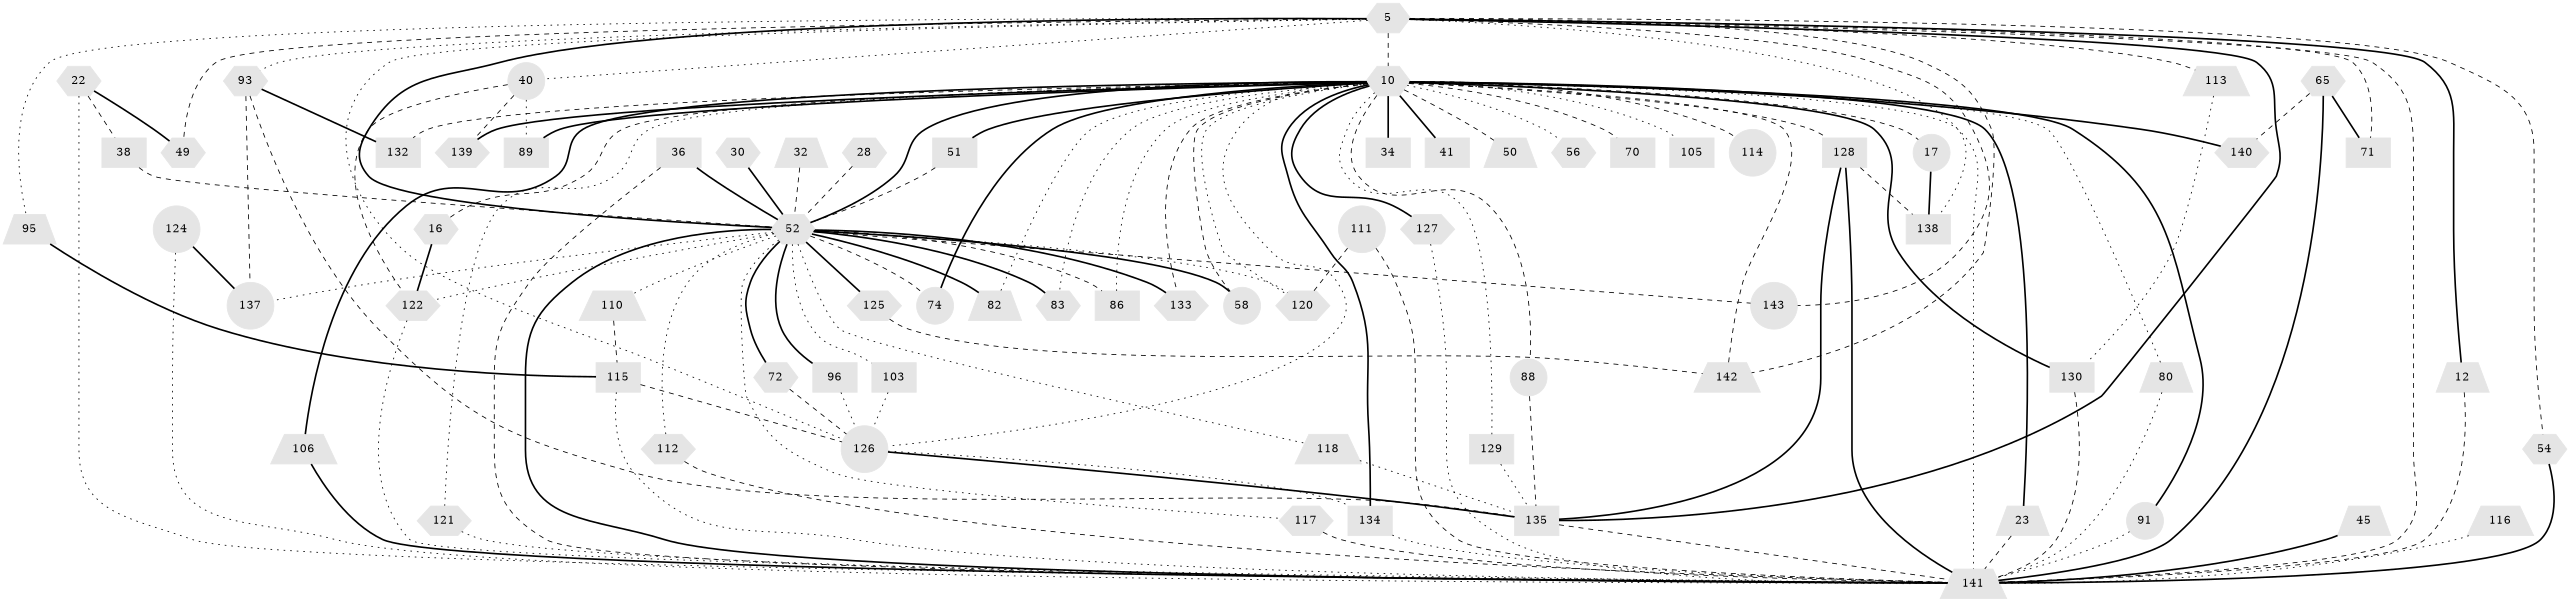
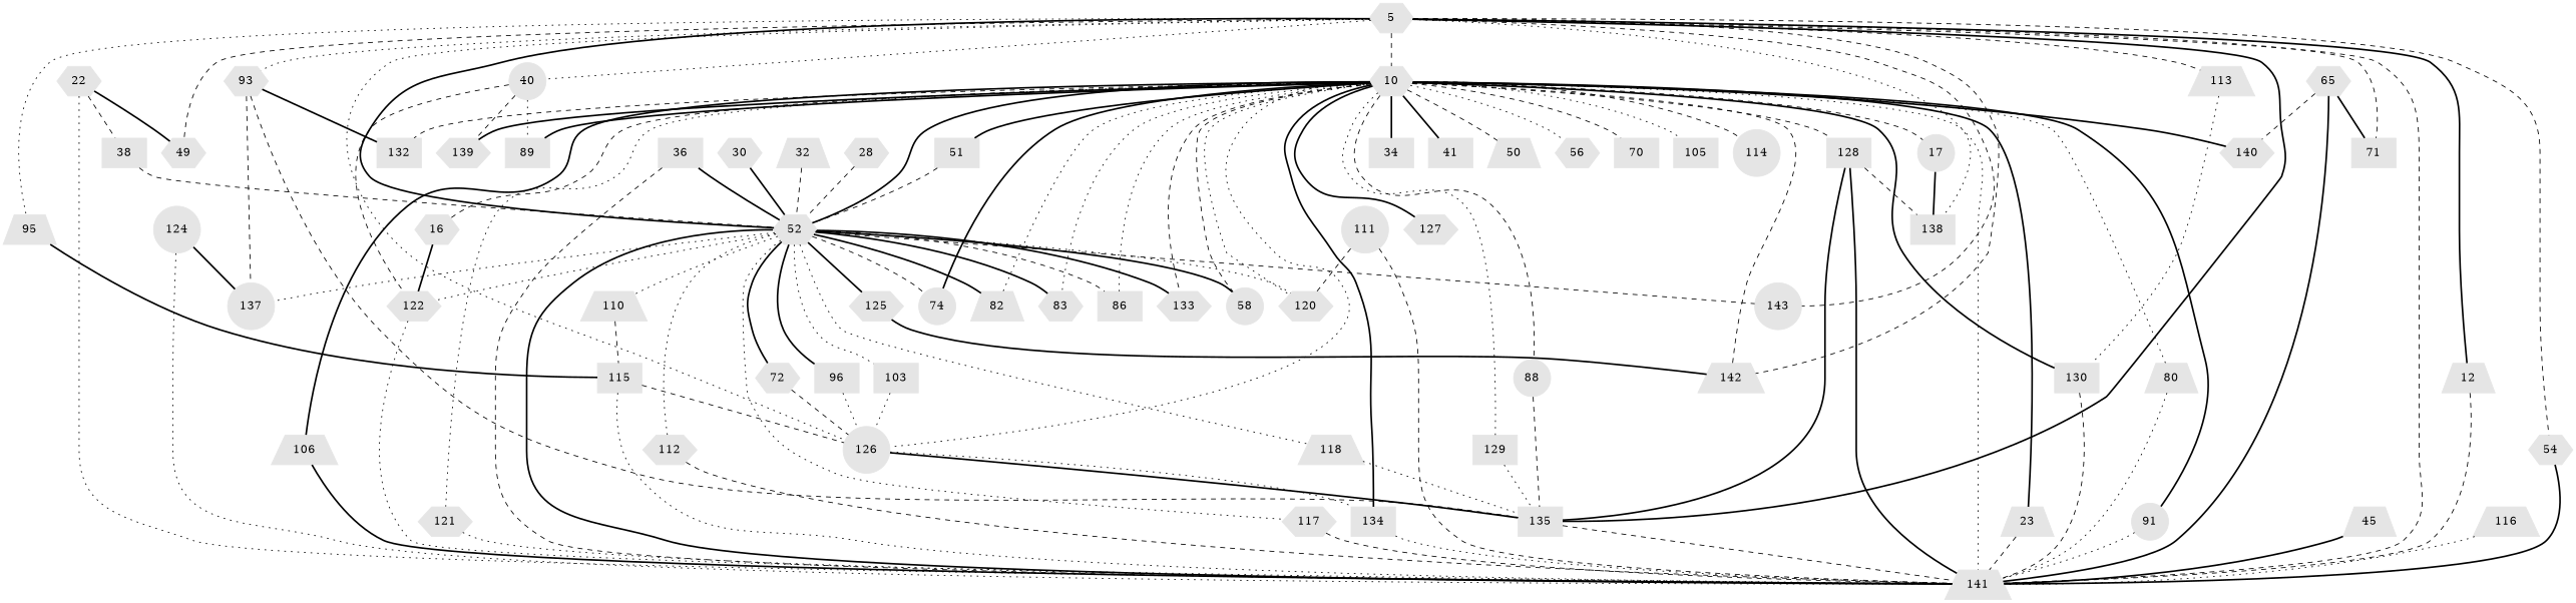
  graph {
    node [color=gray90 shape=hexagon style=filled]
    edge [style=dashed]
    5 [super="+3"]
    10 [super="+1+9"]
    12 [shape=trapezium]
    40 [shape=circle super="+39"]
    49
    52 [super="+48+7"]
    54
    71 [shape=box]
    93 [super="+63"]
    95 [shape=trapezium]
    113 [shape=trapezium]
    126 [shape=circle super="+94"]
    135 [shape=box super="+85+109"]
    138 [shape=box super="+27"]
    141 [shape=trapezium super="+4+29+53+131"]
    143 [shape=circle]
    142 [shape=trapezium]
    16
    17 [shape=circle]
    23 [shape=trapezium super="+18"]
    34 [shape=box]
    41 [shape=box]
    50 [shape=trapezium]
    51 [shape=box]
    56
    58 [shape=circle]
    70 [shape=box]
    74 [shape=circle super="+43"]
    80 [shape=trapezium]
    82 [shape=trapezium]
    83 [super="+26"]
    86 [shape=box]
    88 [shape=circle]
    89 [shape=box]
    91 [shape=circle super="+75"]
    105 [shape=box]
    106 [shape=trapezium]
    114 [shape=circle]
    120 [super="+108"]
    121 [super="+25+31+107"]
    127
    128 [shape=box super="+35+84+13"]
    129 [shape=box]
    130 [shape=box super="+92"]
    132 [shape=box super="+102"]
    133 [super="+97+15"]
    139 [super="+136"]
    140
    134 [shape=box]
    122 [super="+78"]
    125 [super="+79"]
    118 [shape=trapezium super="+87"]
    72
    96 [shape=box]
    103 [shape=box super="+46"]
    110 [shape=trapezium]
    112
    117 [super="+64"]
    137 [shape=circle super="+98+37"]
    115 [shape=box super="+76"]
    22
    38 [shape=box]
    28 [super="+20"]
    30
    32 [shape=trapezium]
    36 [shape=box]
    45 [shape=trapezium]
    65
    111 [shape=circle]
    116 [shape=trapezium]
    124 [shape=circle]
    5 -- 10 [weight=8]
    5 -- 12 [style=bold]
    5 -- 40 [style=dotted weight=2]
    5 -- 49
    5 -- 52 [style=bold weight=4]
    5 -- 54
    5 -- 71
    5 -- 93 [style=dotted]
    5 -- 95 [style=dotted]
    5 -- 113
    5 -- 126 [style=dotted weight=2]
    5 -- 135 [style=bold]
    5 -- 138 [style=dotted]
    5 -- 141 [weight=5]
    5 -- 143
    5 -- 142
    10 -- 52 [style=bold weight=9]
    10 -- 126 [style=dotted weight=3]
    10 -- 141 [style=dotted weight=18]
    10 -- 142
    10 -- 16
    10 -- 17 [weight=2]
    10 -- 23 [style=bold]
    10 -- 34 [style=bold weight=2]
    10 -- 41 [style=bold weight=2]
    10 -- 50 [weight=2]
    10 -- 51 [style=bold]
    10 -- 56 [style=dotted]
    10 -- 58
    10 -- 70 [weight=2]
    10 -- 74 [style=bold weight=2]
    10 -- 80 [style=dotted]
    10 -- 82 [style=dotted]
    10 -- 83 [style=dotted]
    10 -- 86 [style=dotted]
    10 -- 88
    10 -- 89 [style=bold]
    10 -- 91 [style=bold]
    10 -- 105 [style=dotted]
    10 -- 106 [style=bold]
    10 -- 114 [weight=2]
    10 -- 120 [style=dotted]
    10 -- 121 [style=dotted weight=3]
    10 -- 127 [style=bold]
    10 -- 128 [weight=3]
    10 -- 129 [style=dotted]
    10 -- 130 [style=bold]
    10 -- 132 [weight=2]
    10 -- 133 [weight=3]
    10 -- 139 [style=bold weight=4]
    10 -- 140 [style=bold]
    10 -- 134 [style=bold weight=4]
    12 -- 141
    40 -- 89 [style=dotted]
    40 -- 139
    40 -- 122
    52 -- 141 [style=bold weight=8]
    52 -- 143
    52 -- 58 [style=bold]
    52 -- 74
    52 -- 82 [style=bold]
    52 -- 83 [style=bold weight=2]
    52 -- 86
    52 -- 120 [style=dotted]
    52 -- 133 [style=bold]
    52 -- 122 [style=dotted weight=2]
    52 -- 125 [style=bold weight=2]
    52 -- 118 [style=dotted weight=2]
    52 -- 72 [style=bold]
    52 -- 96 [style=bold]
    52 -- 103 [style=dotted]
    52 -- 110 [style=dotted]
    52 -- 112 [style=dotted]
    52 -- 117 [style=dotted]
    52 -- 137 [style=dotted weight=4]
    54 -- 141 [style=bold]
    93 -- 135
    93 -- 132 [style=bold]
    93 -- 137
    95 -- 115 [style=bold]
    113 -- 130 [style=dotted]
    126 -- 135 [style=bold]
    126 -- 134 [style=dotted]
    135 -- 141 [weight=4]
    16 -- 122 [style=bold]
    17 -- 138 [style=bold weight=2]
    23 -- 141 [weight=2]
    51 -- 52
    80 -- 141 [style=dotted]
    88 -- 135
    91 -- 141 [style=dotted weight=2]
    106 -- 141 [style=bold]
    121 -- 141 [style=dotted weight=4]
-   127 -- 141 [style=dotted]
    128 -- 135 [style=bold]
    128 -- 138
    128 -- 141 [style=bold]
    129 -- 135 [style=dotted]
    130 -- 141 [weight=2]
    134 -- 141 [style=dotted]
    122 -- 141 [style=dotted]
-   125 -- 142
+   125 -- 142 [style=bold]
    118 -- 135 [style=dotted weight=3]
    72 -- 126
    96 -- 126 [style=dotted]
    103 -- 126 [style=dotted]
    110 -- 115
    112 -- 141
    117 -- 141 [weight=2]
    115 -- 126 [weight=2]
    115 -- 141 [style=dotted weight=2]
    22 -- 49 [style=bold]
    22 -- 141 [style=dotted weight=3]
    22 -- 38
    38 -- 52
    28 -- 52 [weight=3]
    30 -- 52 [style=bold weight=2]
    32 -- 52
    36 -- 52 [style=bold]
    36 -- 141
    45 -- 141 [style=bold]
    65 -- 71 [style=bold]
    65 -- 141 [style=bold weight=2]
    65 -- 140
    111 -- 141 [weight=2]
    111 -- 120
    116 -- 141 [style=dotted weight=2]
    124 -- 141 [style=dotted]
    124 -- 137 [style=bold]
  }
